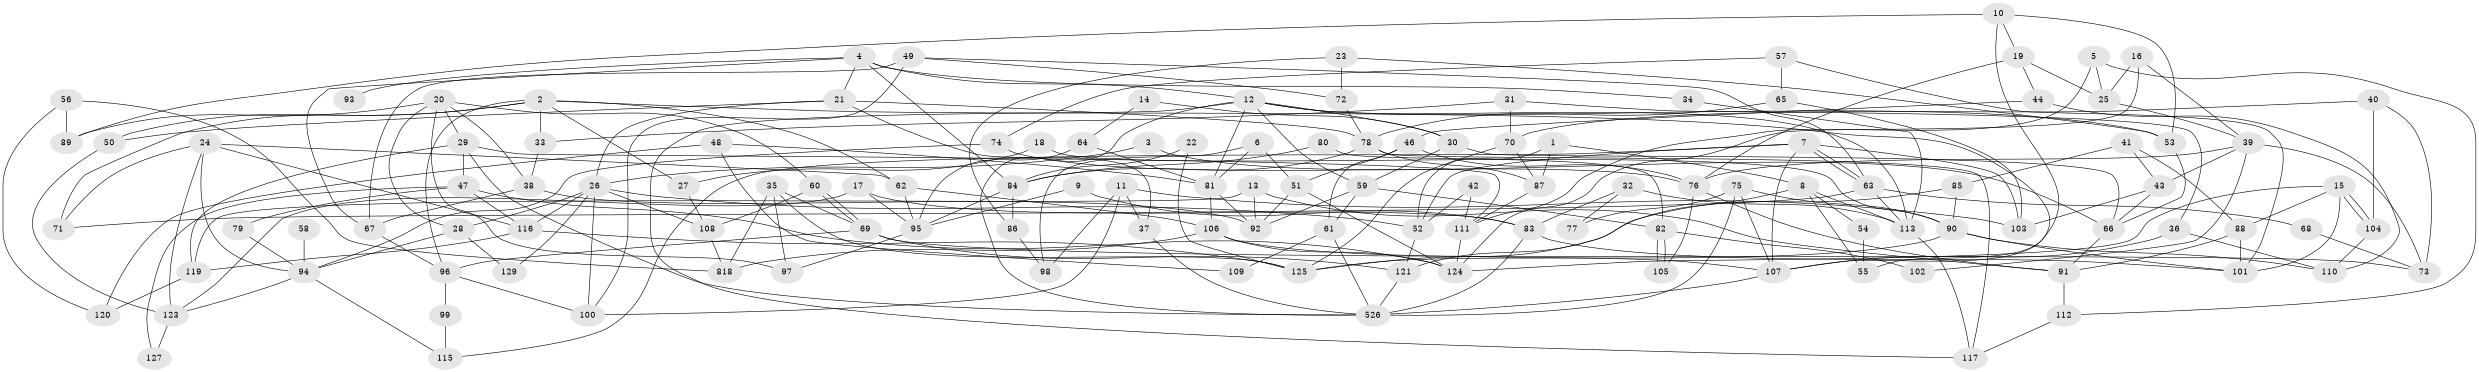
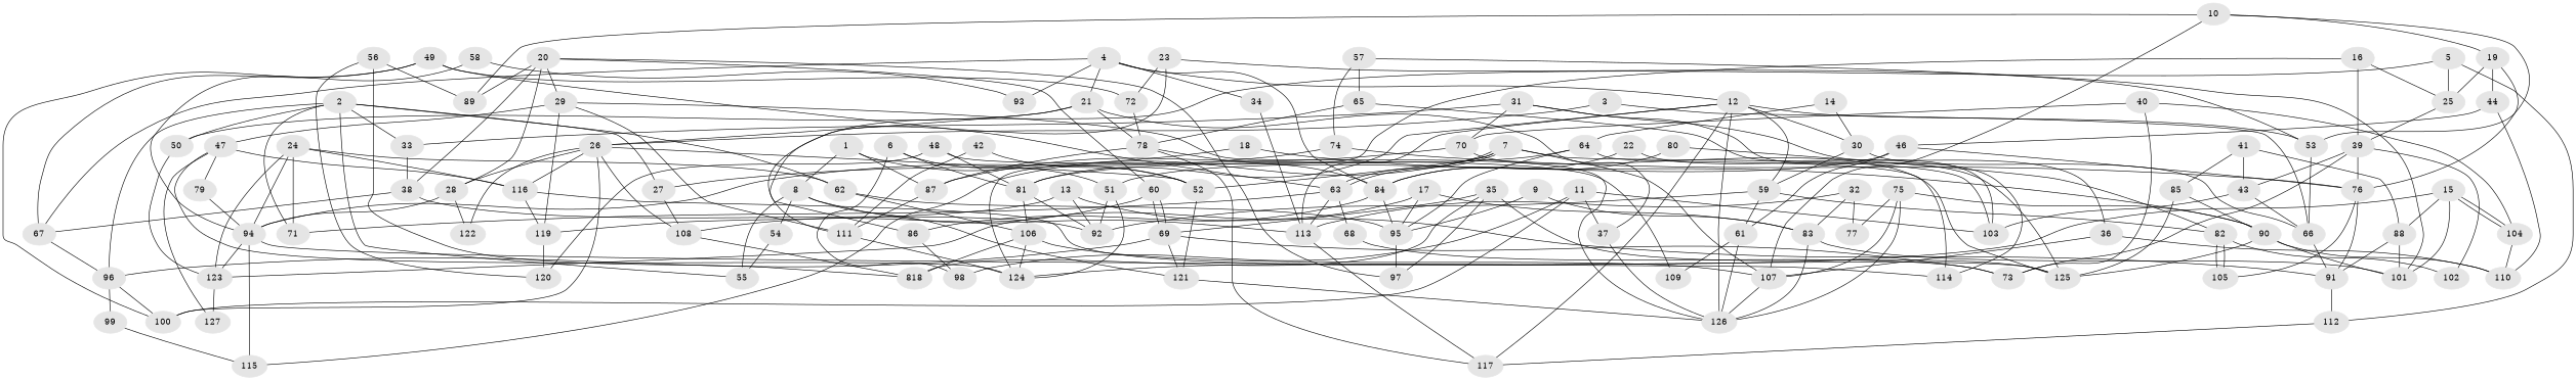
  graph {
    node [color=gray90 style=filled]
    1
    8
    52
    87
    55
    54
    113
    121
    111
    2
    27
    33
    50
    62
    71
    96
    108
    38
    123
    95
    106
    100
    99
    3
    26
    66
    28
    116
-   122 [label=129]
+   122
    91
    4
    12
    21
    34
    67
    84
    93
    81
    53
    30
    59
    117
-   126 [label=526]
+   126
    37
    78
    86
    5
    25
    112
    39
    124
    6
    51
    98
    92
    7
    63
    103
    107
    115
    68
    9
    83
    101
    97
    10
    19
    89
    44
    76
    11
    61
    82
    13
    119
    120
    14
    64
+   114
    15
    88
    104
    110
    16
    43
    73
    102
    17
    127
    18
    90
    125
    46
    105
    20
    29
    60
    94
    47
    69
    22
    23
    72
    24
    n105 [label=818]
    79
    31
    36
    70
    32
    77
    35
    40
    41
    85
    42
    58
    109
    48
    49
    56
    57
    65
    74
    75
    80
    1 -- 8
    1 -- 52
    1 -- 87
    8 -- 55
    8 -- 54
    8 -- 113
    8 -- 121
    52 -- 121
    87 -- 111
    54 -- 55
    113 -- 117
    121 -- 126
    111 -- 124
    2 -- 55
    2 -- 27
    2 -- 33
    2 -- 50
    2 -- 62
    2 -- 71
    2 -- 96
    27 -- 108
    33 -- 38
    50 -- 123
    62 -- 95
    62 -- 106
    96 -- 100
    96 -- 99
    108 -- n105
    38 -- 67
    38 -- 92
    123 -- 127
    95 -- 97
    106 -- 124
    106 -- 107
    106 -- n105
    99 -- 115
    3 -- 26
    3 -- 66
    26 -- 52
    26 -- 108
    26 -- 100
    26 -- 28
    26 -- 116
    26 -- 122
    66 -- 91
    28 -- 122
    28 -- 94
    116 -- 119
    116 -- 125
    91 -- 112
    4 -- 12
    4 -- 21
    4 -- 34
    4 -- 67
    4 -- 84
    4 -- 93
    12 -- 113
    12 -- 81
    12 -- 53
    12 -- 30
    12 -- 59
    12 -- 117
    12 -- 126
    21 -- 50
    21 -- 26
    21 -- 37
    21 -- 78
    34 -- 113
    67 -- 96
    84 -- 95
    84 -- 86
    81 -- 106
    81 -- 92
    53 -- 66
    30 -- 66
    30 -- 59
    59 -- 92
    59 -- 61
    59 -- 82
    37 -- 126
    78 -- 87
    78 -- 84
    78 -- 117
    86 -- 98
    5 -- 111
    5 -- 25
    5 -- 112
    25 -- 39
    112 -- 117
    39 -- 76
    39 -- 43
    39 -- 73
    39 -- 102
    6 -- 81
    6 -- 51
    6 -- 98
    51 -- 124
    51 -- 92
    7 -- 52
    7 -- 63
    7 -- 63
    7 -- 103
    7 -- 107
    7 -- 115
    63 -- 113
    63 -- 71
    63 -- 68
    107 -- 126
    68 -- 73
    9 -- 95
    9 -- 83
    83 -- 126
    83 -- 101
    10 -- 53
    10 -- 107
    10 -- 19
    10 -- 89
    19 -- 25
    19 -- 44
    19 -- 76
    44 -- 110
    44 -- 46
    76 -- 91
    76 -- 105
    11 -- 100
    11 -- 37
    11 -- 98
    11 -- 103
    61 -- 126
    61 -- 109
    82 -- 102
    82 -- 105
    82 -- 105
    13 -- 91
    13 -- 92
    13 -- 119
    119 -- 120
    14 -- 30
    14 -- 64
    64 -- 95
    64 -- 81
+   64 -- 114
    15 -- 124
    15 -- 101
    15 -- 88
    15 -- 104
    15 -- 104
    88 -- 91
    88 -- 101
    104 -- 110
    16 -- 25
    16 -- 39
    16 -- 124
    43 -- 66
    43 -- 103
    17 -- 123
    17 -- 95
    17 -- 83
    18 -- 27
    18 -- 90
    90 -- 101
    90 -- 110
    90 -- 125
    46 -- 51
    46 -- 76
    46 -- 61
    20 -- 38
    20 -- 28
    20 -- 97
    20 -- 89
    20 -- 29
    20 -- 60
    29 -- 111
    29 -- 126
    29 -- 119
    29 -- 47
    60 -- 108
    60 -- 69
    60 -- 69
    94 -- 123
    94 -- 115
+   94 -- 114
    47 -- 116
    47 -- 124
    47 -- 127
    47 -- 79
    69 -- 121
    69 -- 96
    69 -- 73
    22 -- 84
    22 -- 125
    23 -- 53
    23 -- 86
    23 -- 72
    72 -- 78
    24 -- 62
    24 -- 71
    24 -- 123
    24 -- 116
    24 -- 94
    79 -- 94
    31 -- 33
+   31 -- 114
    31 -- 36
    31 -- 70
    36 -- 107
    36 -- 110
    70 -- 87
    70 -- 125
    32 -- 113
    32 -- 83
    32 -- 77
    35 -- 97
    35 -- 125
    35 -- 69
    35 -- n105
    40 -- 104
    40 -- 73
    40 -- 70
    41 -- 88
    41 -- 43
    41 -- 85
    85 -- 90
    85 -- 125
    42 -- 52
    42 -- 111
+   58 -- 93
    58 -- 94
    48 -- 81
    48 -- 120
    48 -- 109
    49 -- 100
    49 -- 67
    49 -- 63
    49 -- 72
    56 -- 89
    56 -- 120
    56 -- n105
    57 -- 101
    57 -- 65
    57 -- 74
    65 -- 78
    65 -- 103
    74 -- 76
    74 -- 94
    75 -- 126
    75 -- 107
    75 -- 90
    75 -- 77
    80 -- 84
    80 -- 82
  }
